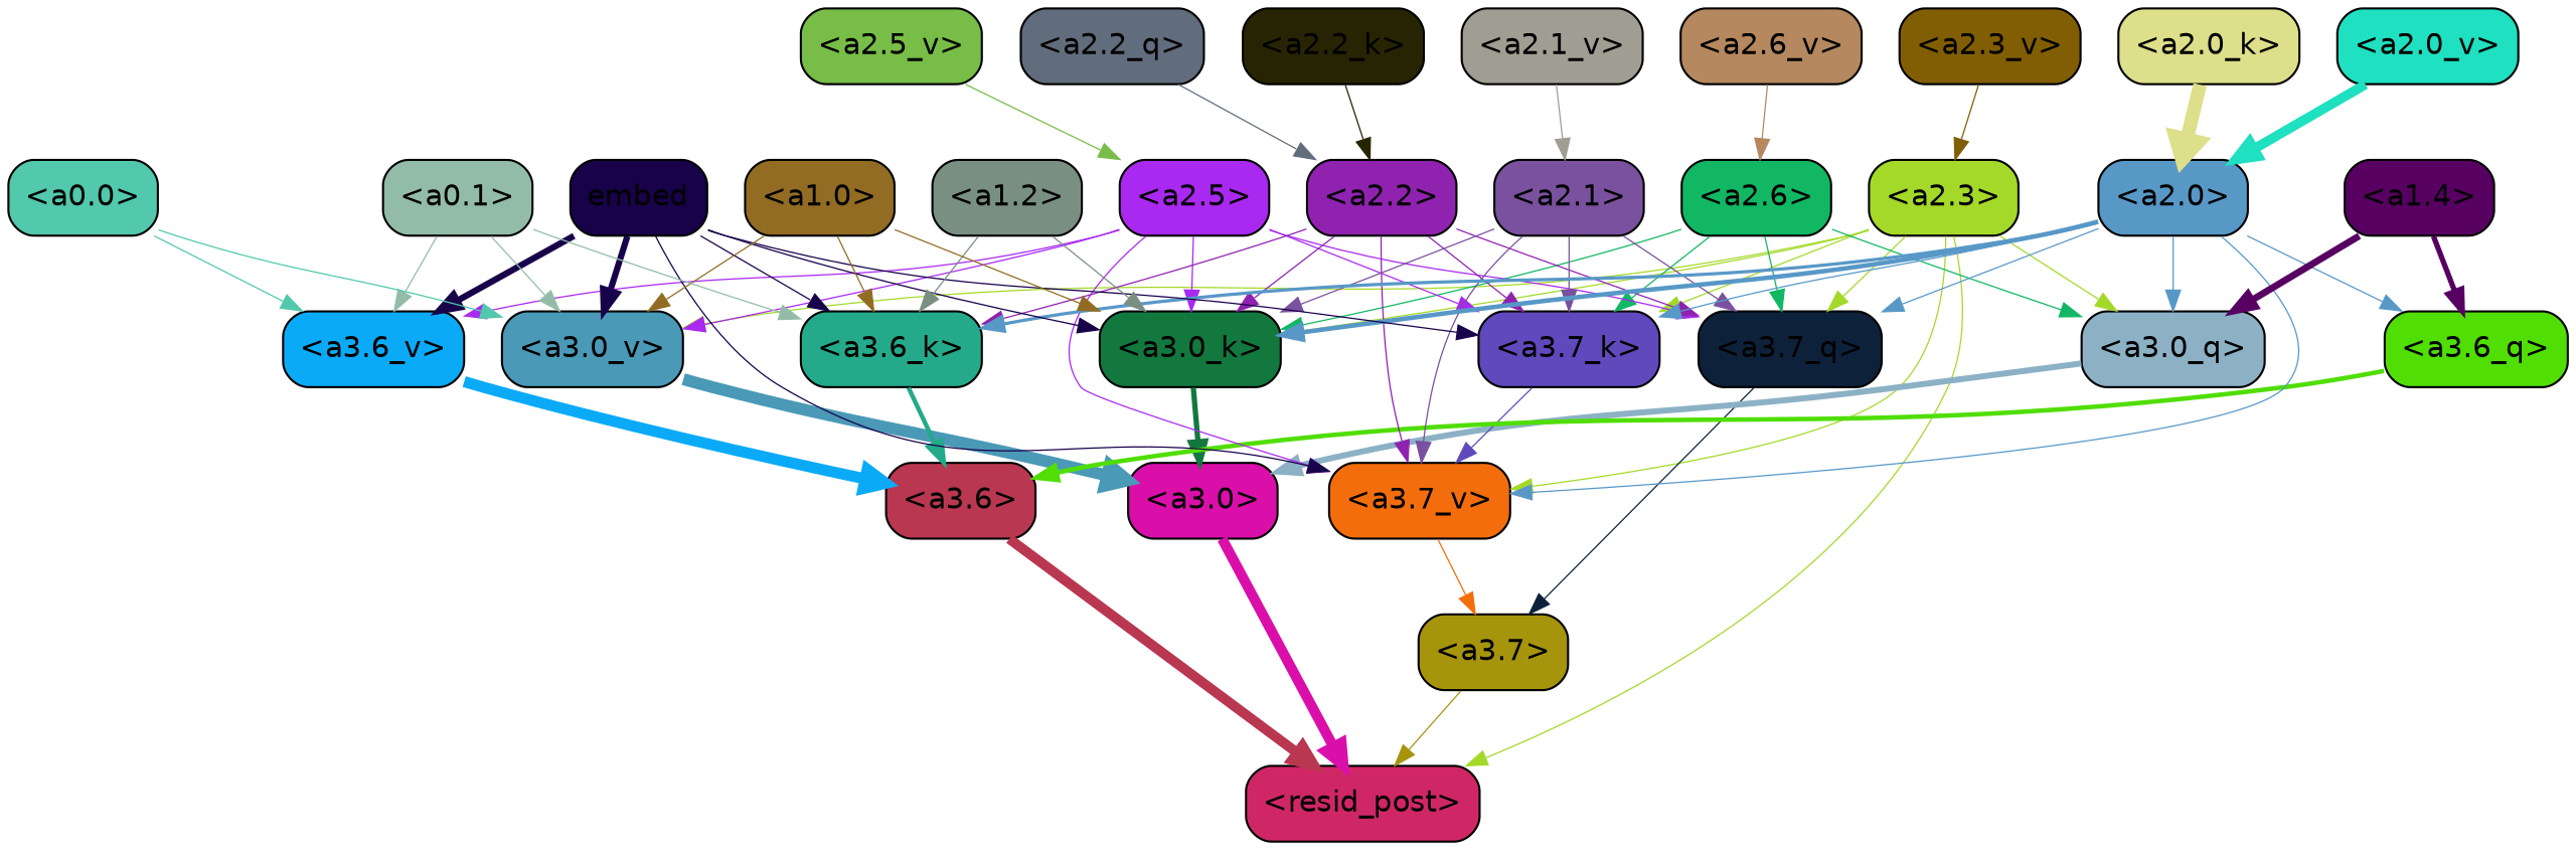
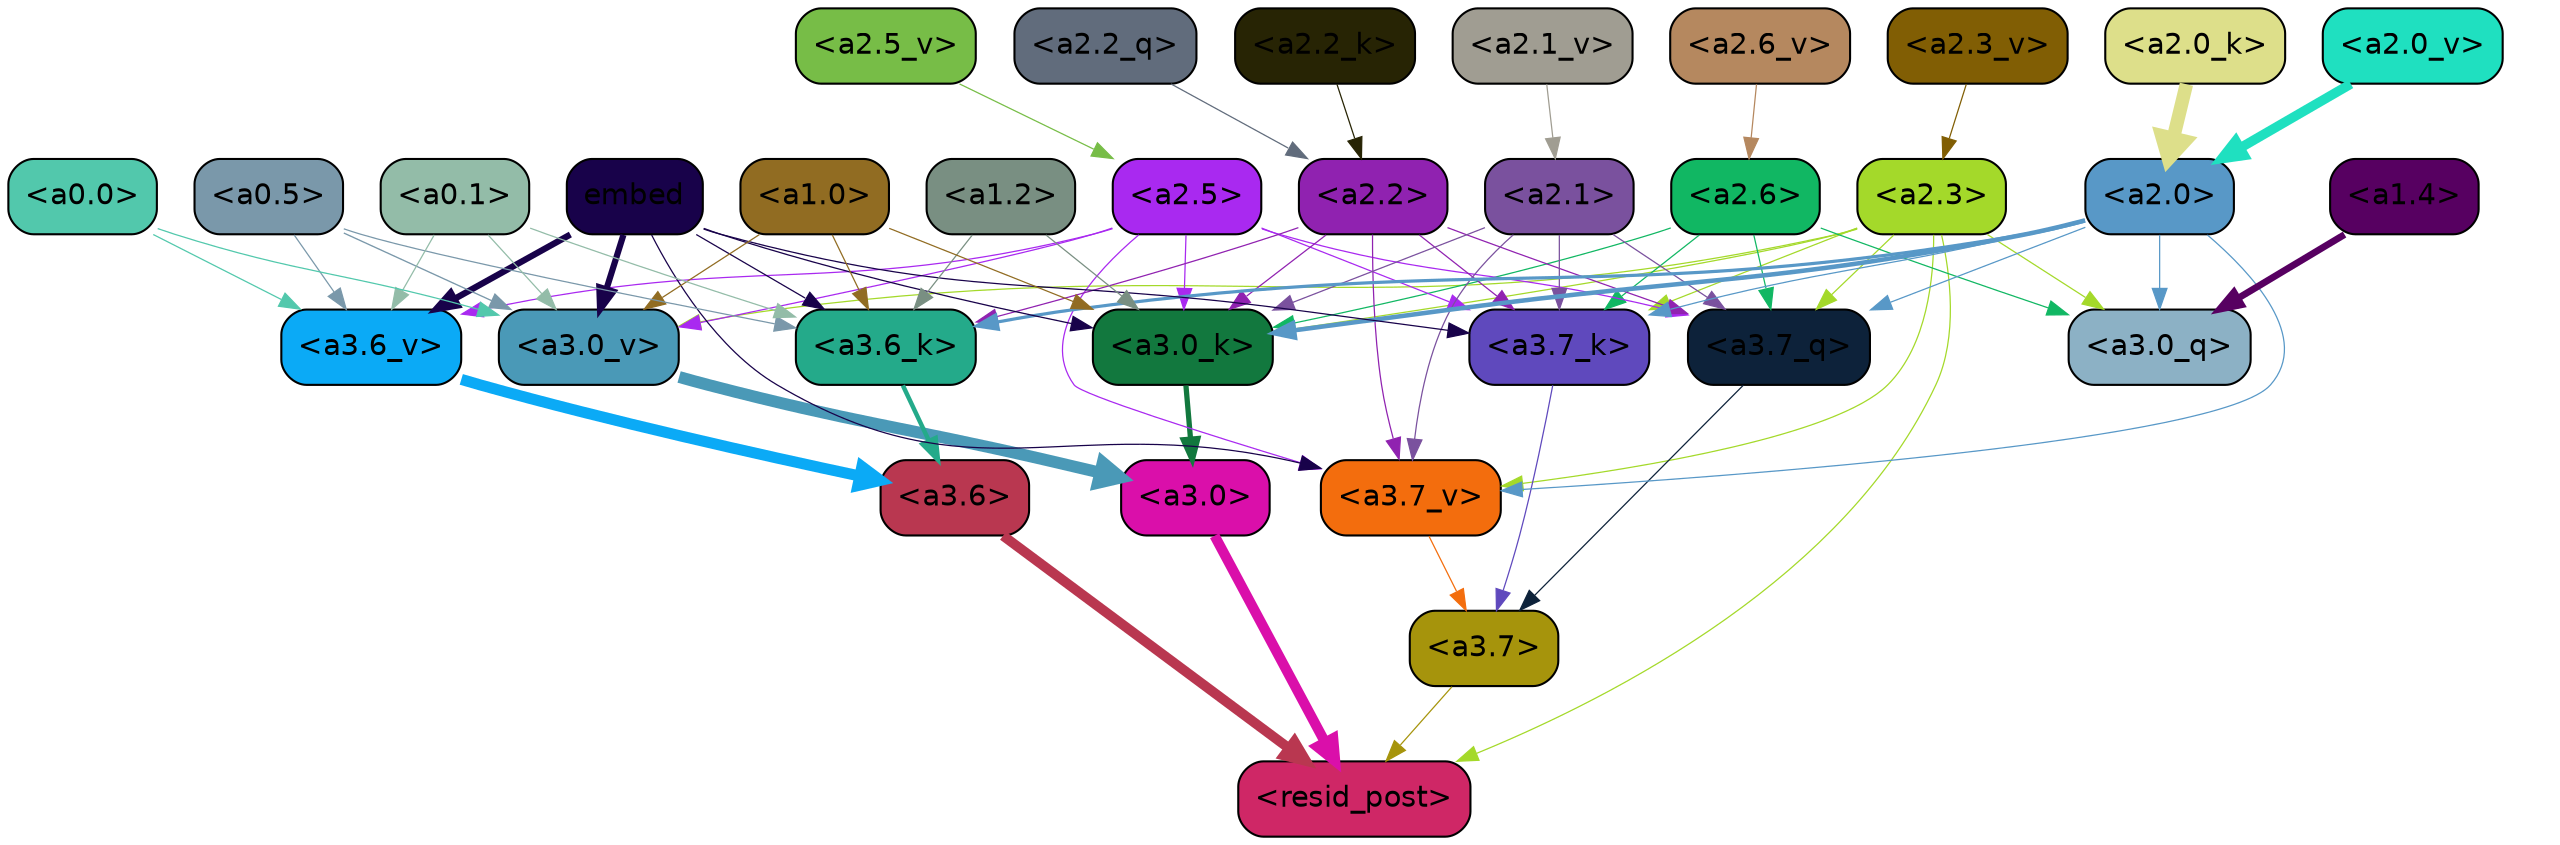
  strict digraph {
    splines=true
    node [color=black fontname=Helvetica shape=box style="filled, rounded"]
    edge [color="#a4d92a" penwidth=0.6]
    "<a3.7>" [fillcolor="#a6940c"]
    "<resid_post>" [fillcolor="#cf2766"]
    "<a3.6>" [fillcolor="#b93750"]
    "<a3.0>" [fillcolor="#da0faa"]
    "<a2.3>" [fillcolor="#a4d92a"]
    "<a3.7_q>" [fillcolor="#0d223a"]
    "<a3.0_q>" [fillcolor="#8cb1c5"]
    "<a3.7_k>" [fillcolor="#5f49bd"]
    "<a3.0_k>" [fillcolor="#12783e"]
    "<a3.7_v>" [fillcolor="#f36d0d"]
    "<a3.0_v>" [fillcolor="#4a99b7"]
-   "<a3.6_q>" [fillcolor="#50de05"]
    "<a3.6_k>" [fillcolor="#24aa8a"]
    "<a3.6_v>" [fillcolor="#0baaf6"]
    "<a2.6>" [fillcolor="#11b763"]
    "<a2.5>" [fillcolor="#a929f0"]
    "<a2.2>" [fillcolor="#9022b0"]
    "<a2.1>" [fillcolor="#7a519e"]
    "<a2.0>" [fillcolor="#5898c7"]
    "<a1.4>" [fillcolor="#570061"]
    embed [fillcolor="#18024a"]
    "<a1.2>" [fillcolor="#798f82"]
    "<a1.0>" [fillcolor="#916c22"]
+   "<a0.5>" [fillcolor="#7a98aa"]
    "<a0.1>" [fillcolor="#93bca8"]
    "<a0.0>" [fillcolor="#52c8ac"]
    "<a2.2_q>" [fillcolor="#616c7c"]
    "<a2.2_k>" [fillcolor="#272404"]
    "<a2.0_k>" [fillcolor="#dddf8a"]
    "<a2.6_v>" [fillcolor="#b5885f"]
    "<a2.5_v>" [fillcolor="#77bd47"]
    "<a2.3_v>" [fillcolor="#815e04"]
    "<a2.1_v>" [fillcolor="#a09d92"]
    "<a2.0_v>" [fillcolor="#1fe0c0"]
    "<a3.7>" -> "<resid_post>" [color="#a6940c"]
    "<a3.6>" -> "<resid_post>" [color="#b93750" penwidth=4.753257989883423]
    "<a3.0>" -> "<resid_post>" [color="#da0faa" penwidth=4.90053927898407]
    "<a2.3>" -> "<resid_post>"
    "<a2.3>" -> "<a3.7_q>"
    "<a2.3>" -> "<a3.0_q>"
    "<a2.3>" -> "<a3.7_k>"
    "<a2.3>" -> "<a3.0_k>"
    "<a2.3>" -> "<a3.7_v>"
    "<a2.3>" -> "<a3.0_v>"
    "<a3.7_q>" -> "<a3.7>" [color="#0d223a"]
-   "<a3.0_q>" -> "<a3.0>" [color="#8cb1c5" penwidth=2.870753765106201]
-   "<a3.7_k>" -> "<a3.7_v>" [color="#5f49bd"]
+   "<a3.7_k>" -> "<a3.7>" [color="#5f49bd"]
    "<a3.0_k>" -> "<a3.0>" [color="#12783e" penwidth=2.520303964614868]
    "<a3.7_v>" -> "<a3.7>" [color="#f36d0d"]
    "<a3.0_v>" -> "<a3.0>" [color="#4a99b7" penwidth=5.680712580680847]
-   "<a3.6_q>" -> "<a3.6>" [color="#50de05" penwidth=2.160832464694977]
    "<a3.6_k>" -> "<a3.6>" [color="#24aa8a" penwidth=2.13908451795578]
    "<a3.6_v>" -> "<a3.6>" [color="#0baaf6" penwidth=5.297133803367615]
    "<a2.6>" -> "<a3.7_q>" [color="#11b763"]
    "<a2.6>" -> "<a3.0_q>" [color="#11b763"]
    "<a2.6>" -> "<a3.7_k>" [color="#11b763"]
    "<a2.6>" -> "<a3.0_k>" [color="#11b763"]
    "<a2.5>" -> "<a3.7_q>" [color="#a929f0"]
    "<a2.5>" -> "<a3.7_k>" [color="#a929f0"]
    "<a2.5>" -> "<a3.0_k>" [color="#a929f0"]
    "<a2.5>" -> "<a3.7_v>" [color="#a929f0"]
    "<a2.5>" -> "<a3.0_v>" [color="#a929f0"]
    "<a2.5>" -> "<a3.6_v>" [color="#a929f0"]
    "<a2.2>" -> "<a3.7_q>" [color="#9022b0"]
    "<a2.2>" -> "<a3.7_k>" [color="#9022b0"]
    "<a2.2>" -> "<a3.0_k>" [color="#9022b0"]
    "<a2.2>" -> "<a3.7_v>" [color="#9022b0"]
    "<a2.2>" -> "<a3.6_k>" [color="#9022b0"]
    "<a2.1>" -> "<a3.7_q>" [color="#7a519e"]
    "<a2.1>" -> "<a3.7_k>" [color="#7a519e"]
    "<a2.1>" -> "<a3.0_k>" [color="#7a519e"]
    "<a2.1>" -> "<a3.7_v>" [color="#7a519e"]
    "<a2.0>" -> "<a3.7_q>" [color="#5898c7"]
    "<a2.0>" -> "<a3.0_q>" [color="#5898c7"]
    "<a2.0>" -> "<a3.7_k>" [color="#5898c7"]
    "<a2.0>" -> "<a3.0_k>" [color="#5898c7" penwidth=2.172017753124237]
    "<a2.0>" -> "<a3.7_v>" [color="#5898c7"]
-   "<a2.0>" -> "<a3.6_q>" [color="#5898c7"]
    "<a2.0>" -> "<a3.6_k>" [color="#5898c7" penwidth=1.5348684191703796]
    "<a1.4>" -> "<a3.0_q>" [color="#570061" penwidth=3.2595192790031433]
-   "<a1.4>" -> "<a3.6_q>" [color="#570061" penwidth=2.532623291015625]
    embed -> "<a3.7_k>" [color="#18024a"]
    embed -> "<a3.0_k>" [color="#18024a" penwidth=0.6117386221885681]
    embed -> "<a3.7_v>" [color="#18024a"]
    embed -> "<a3.0_v>" [color="#18024a" penwidth=2.969020187854767]
    embed -> "<a3.6_k>" [color="#18024a"]
    embed -> "<a3.6_v>" [color="#18024a" penwidth=3.0186105966567993]
    "<a1.2>" -> "<a3.0_k>" [color="#798f82"]
    "<a1.2>" -> "<a3.6_k>" [color="#798f82"]
    "<a1.0>" -> "<a3.0_k>" [color="#916c22"]
    "<a1.0>" -> "<a3.0_v>" [color="#916c22"]
    "<a1.0>" -> "<a3.6_k>" [color="#916c22"]
+   "<a0.5>" -> "<a3.0_v>" [color="#7a98aa" penwidth=0.6409564018249512]
+   "<a0.5>" -> "<a3.6_k>" [color="#7a98aa"]
+   "<a0.5>" -> "<a3.6_v>" [color="#7a98aa"]
    "<a0.1>" -> "<a3.0_v>" [color="#93bca8"]
    "<a0.1>" -> "<a3.6_k>" [color="#93bca8"]
    "<a0.1>" -> "<a3.6_v>" [color="#93bca8"]
    "<a0.0>" -> "<a3.0_v>" [color="#52c8ac"]
    "<a0.0>" -> "<a3.6_v>" [color="#52c8ac"]
    "<a2.2_q>" -> "<a2.2>" [color="#616c7c"]
    "<a2.2_k>" -> "<a2.2>" [color="#272404"]
    "<a2.0_k>" -> "<a2.0>" [color="#dddf8a" penwidth=6.450693130493164]
    "<a2.6_v>" -> "<a2.6>" [color="#b5885f"]
    "<a2.5_v>" -> "<a2.5>" [color="#77bd47"]
    "<a2.3_v>" -> "<a2.3>" [color="#815e04"]
    "<a2.1_v>" -> "<a2.1>" [color="#a09d92"]
    "<a2.0_v>" -> "<a2.0>" [color="#1fe0c0" penwidth=4.592647075653076]
  }
